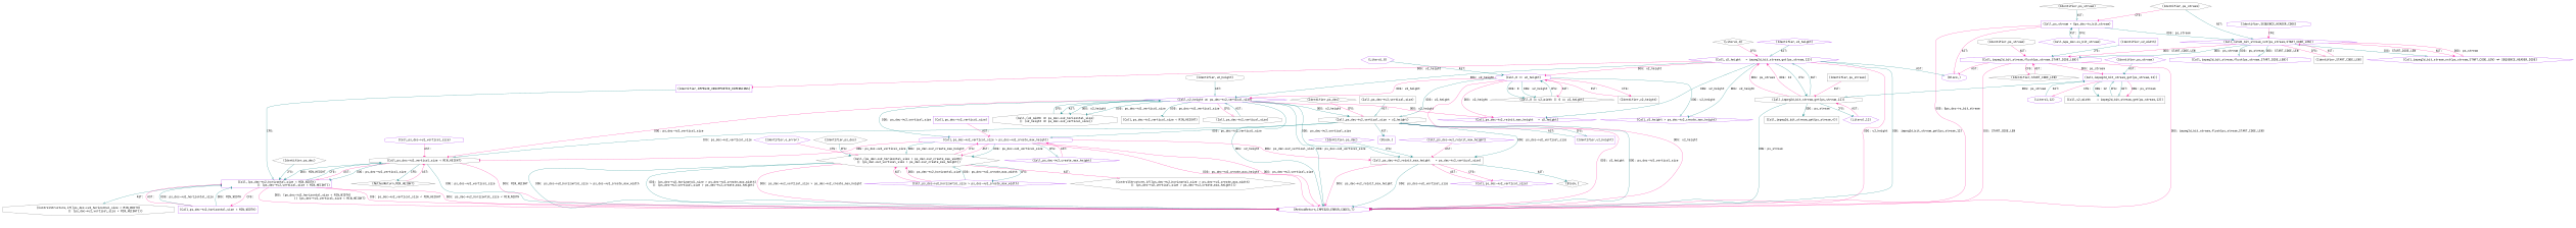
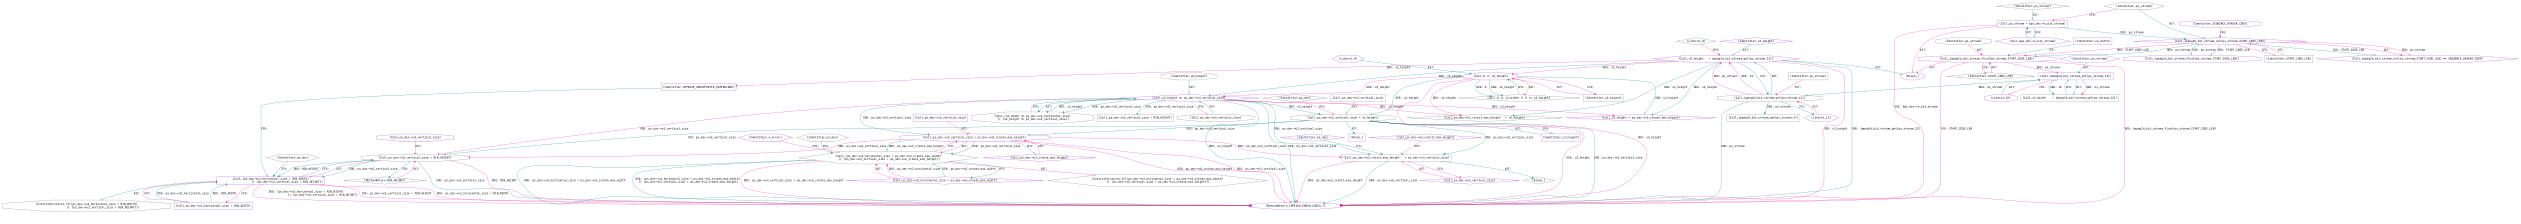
  digraph {
    fontname="JetBrains Mono"
    node [color=purple fontname="JetBrains Mono" shape=octagon]
    edge [arrowhead=tee color=teal fontname="JetBrains Mono"]
    n1 [label="(Call,ps_dec->u2_vertical_size > ps_dec->u2_create_max_height)"]
    n2 [color=gray40 label="(Call,(ps_dec->u2_horizontal_size > ps_dec->u2_create_max_width)\n || (ps_dec->u2_vertical_size > ps_dec->u2_create_max_height))" shape=hexagon]
    n3 [color=gray40 label="(Call,ps_dec->u2_reinit_max_height   = ps_dec->u2_vertical_size)" shape=box]
    n4 [color=gray40 label="(Call,ps_dec->u2_vertical_size < MIN_HEIGHT)"]
    n5 [label="(Call,ps_dec->u2_create_max_height)" shape=diamond]
    n6 [label="(MethodReturn,IMPEG2D_ERROR_CODES_T)"]
    n7 [label="(Call,ps_dec->u2_horizontal_size > ps_dec->u2_create_max_width)" shape=diamond]
    n8 [color=gray40 label="(ControlStructure,if((ps_dec->u2_horizontal_size > ps_dec->u2_create_max_width)\n || (ps_dec->u2_vertical_size > ps_dec->u2_create_max_height)))" shape=hexagon]
    n9 [color=gray40 label="(Block,)" shape=diamond]
    n10 [label="(Call,ps_dec->u2_vertical_size)" shape=diamond]
    n11 [label="(Call,(ps_dec->u2_horizontal_size < MIN_WIDTH)\n                    || (ps_dec->u2_vertical_size < MIN_HEIGHT))" shape=box]
    n12 [color=gray40 label="(MethodReturn,MIN_HEIGHT)" shape=diamond]
    n13 [label="(Call,u2_height != ps_dec->u2_vertical_size)" shape=diamond]
    n14 [color=gray40 label="(Call,ps_dec->u2_vertical_size = u2_height)"]
    n15 [label="(Call,u2_height > ps_dec->u2_create_max_height)" shape=diamond]
    n16 [color=gray40 label="(Call,(u2_width != ps_dec->u2_horizontal_size)\n || (u2_height != ps_dec->u2_vertical_size))"]
    n17 [color=gray40 label="(Call,ps_dec->u2_vertical_size < MIN_HEIGHT)" shape=box]
-   n18 [label="(Call,ps_dec->u2_reinit_max_height   = u2_height)" shape=diamond]
+   n18 [color=gray40 label="(Call,ps_dec->u2_reinit_max_height   = u2_height)" shape=diamond]
    n19 [color=gray40 label="(Call,ps_dec->u2_vertical_size)"]
    n20 [label="(Block,)" shape=box]
    n21 [label="(Identifier,u2_height)" shape=box]
    n22 [label="(Call,0 == u2_height)"]
    n23 [color=gray40 label="(Call,0 == u2_width || 0 == u2_height)" shape=diamond]
    n24 [color=gray40 label="(Identifier,u2_height)" shape=box]
    n25 [label="(Call,u2_height   = impeg2d_bit_stream_get(ps_stream,12))" shape=hexagon]
    n26 [color=gray40 label="(Call,impeg2d_bit_stream_get(ps_stream,12))"]
    n27 [label="(Block,)"]
    n28 [label="(Identifier,IMPEG2D_UNSUPPORTED_DIMENSIONS)" shape=box]
    n29 [label="(Literal,12)" shape=hexagon]
    n30 [color=gray40 label="(Call,impeg2d_bit_stream_get(ps_stream,4))" shape=box]
    n31 [label="(Call,impeg2d_bit_stream_get(ps_stream,12))" shape=box]
    n32 [color=gray40 label="(Call,u2_width    = impeg2d_bit_stream_get(ps_stream,12))" shape=box]
    n33 [label="(Literal,12)"]
    n34 [label="(Call,impeg2d_bit_stream_flush(ps_stream,START_CODE_LEN))"]
    n35 [color=gray40 label="(Identifier,START_CODE_LEN)" shape=diamond]
-   n36 [label="(Call,nxt2d_bit_stream_nxt(ps_stream,START_CODE_LEN))" shape=diamond]
+   n36 [label="(Call,impeg2d_bit_stream_nxt(ps_stream,START_CODE_LEN))" shape=diamond]
    n37 [label="(Call,impeg2d_bit_stream_nxt(ps_stream,START_CODE_LEN) != SEQUENCE_HEADER_CODE)" shape=hexagon]
    n38 [label="(Call,impeg2d_bit_stream_flush(ps_stream,START_CODE_LEN))"]
    n39 [color=gray40 label="(Identifier,START_CODE_LEN)" shape=box]
    n40 [label="(Call,ps_stream = &ps_dec->s_bit_stream)" shape=box]
    n41 [label="(Call,&ps_dec->s_bit_stream)" shape=hexagon]
    n42 [color=gray40 label="(ControlStructure,if((ps_dec->u2_horizontal_size < MIN_WIDTH)\n                    || (ps_dec->u2_vertical_size < MIN_HEIGHT)))"]
    n43 [label="(Call,ps_dec->u2_horizontal_size < MIN_WIDTH)" shape=box]
    n44 [color=gray40 label="(Identifier,ps_dec)" shape=hexagon]
    n45 [label="(Call,ps_dec->u2_vertical_size)"]
    n46 [color=gray40 label="(Identifier,ps_stream)"]
    n47 [label="(Identifier,SEQUENCE_HEADER_CODE)"]
    n48 [label="(Literal,0)" shape=hexagon]
    n49 [color=gray40 label="(Call,ps_dec->u2_vertical_size)" shape=box]
    n50 [color=gray40 label="(Identifier,ps_stream)" shape=diamond]
    n51 [color=gray40 label="(Identifier,u2_height)"]
    n52 [color=gray40 label="(Literal,0)" shape=diamond]
    n53 [label="(Identifier,u2_width)" shape=box]
    n54 [label="(Identifier,u2_height)" shape=diamond]
    n55 [color=gray40 label="(Identifier,ps_stream)" shape=hexagon]
    n56 [color=gray40 label="(Identifier,ps_dec)" shape=diamond]
    n57 [color=gray40 label="(Identifier,ps_stream)" shape=box]
    n58 [label="(Call,ps_dec->u2_reinit_max_height)" shape=diamond]
    n59 [label="(Identifier,ps_dec)" shape=diamond]
    n60 [label="(Identifier,ps_stream)" shape=hexagon]
    n61 [label="(Call,ps_dec->u2_vertical_size)" shape=box]
    n62 [label="(Identifier,e_error)" shape=hexagon]
    n63 [color=gray40 label="(Identifier,ps_dec)" shape=hexagon]
    n1 -> n2 [color=deeppink label="AST: "]
    n1 -> n2 [arrowhead=vee label="DDG: ps_dec->u2_vertical_size"]
    n1 -> n2 [arrowhead=onormal label="DDG: ps_dec->u2_create_max_height"]
    n1 -> n3 [arrowhead=vee color=deeppink label="DDG: ps_dec->u2_vertical_size"]
    n1 -> n4 [color=deeppink label="DDG: ps_dec->u2_vertical_size"]
    n1 -> n5 [arrowhead=onormal label="CFG: "]
    n1 -> n6 [arrowhead=onormal color=deeppink label="DDG: ps_dec->u2_create_max_height"]
    n1 -> n6 [color=deeppink label="DDG: ps_dec->u2_vertical_size"]
    n2 -> n1 [color=deeppink label="CFG: "]
    n2 -> n6 [arrowhead=onormal color=deeppink label="DDG: ps_dec->u2_vertical_size > ps_dec->u2_create_max_height"]
    n2 -> n6 [arrowhead=onormal label="DDG: ps_dec->u2_horizontal_size > ps_dec->u2_create_max_width"]
    n2 -> n6 [label="DDG: (ps_dec->u2_horizontal_size > ps_dec->u2_create_max_width)\n || (ps_dec->u2_vertical_size > ps_dec->u2_create_max_height)"]
    n2 -> n7 [label="CFG: "]
    n2 -> n8 [arrowhead=onormal color=deeppink label="AST: "]
    n3 -> n6 [arrowhead=vee color=deeppink label="DDG: ps_dec->u2_reinit_max_height"]
    n3 -> n6 [label="DDG: ps_dec->u2_vertical_size"]
    n3 -> n9 [arrowhead=vee label="AST: "]
    n3 -> n10 [color=deeppink label="CFG: "]
    n4 -> n6 [arrowhead=onormal label="DDG: ps_dec->u2_vertical_size"]
    n4 -> n6 [arrowhead=onormal color=deeppink label="DDG: MIN_HEIGHT"]
    n4 -> n11 [arrowhead=onormal color=deeppink label="AST: "]
    n4 -> n11 [label="DDG: ps_dec->u2_vertical_size"]
    n4 -> n11 [arrowhead=vee label="DDG: MIN_HEIGHT"]
    n4 -> n12 [label="CFG: "]
    n5 -> n1 [arrowhead=vee color=deeppink label="AST: "]
    n7 -> n2 [arrowhead=vee color=deeppink label="AST: "]
    n7 -> n2 [arrowhead=vee color=deeppink label="DDG: ps_dec->u2_horizontal_size"]
    n7 -> n2 [arrowhead=onormal label="DDG: ps_dec->u2_create_max_width"]
    n10 -> n3 [arrowhead=onormal color=deeppink label="AST: "]
    n11 -> n4 [arrowhead=vee label="CFG: "]
    n11 -> n6 [arrowhead=onormal color=deeppink label="DDG: ps_dec->u2_horizontal_size < MIN_WIDTH"]
    n11 -> n6 [color=deeppink label="DDG: (ps_dec->u2_horizontal_size < MIN_WIDTH)\n                    || (ps_dec->u2_vertical_size < MIN_HEIGHT)"]
    n11 -> n6 [color=deeppink label="DDG: ps_dec->u2_vertical_size < MIN_HEIGHT"]
    n11 -> n42 [arrowhead=onormal label="AST: "]
    n11 -> n43 [arrowhead=vee color=deeppink label="CFG: "]
    n12 -> n4 [color=deeppink label="AST: "]
    n13 -> n1 [label="DDG: ps_dec->u2_vertical_size"]
    n13 -> n3 [label="DDG: ps_dec->u2_vertical_size"]
    n13 -> n4 [color=deeppink label="DDG: ps_dec->u2_vertical_size"]
    n13 -> n6 [label="DDG: ps_dec->u2_vertical_size"]
    n13 -> n6 [arrowhead=onormal label="DDG: u2_height"]
    n13 -> n14 [arrowhead=vee label="DDG: u2_height"]
+   n13 -> n15 [arrowhead=vee color=deeppink label="DDG: u2_height"]
    n13 -> n16 [arrowhead=vee label="AST: "]
    n13 -> n16 [label="DDG: u2_height"]
    n13 -> n16 [label="DDG: ps_dec->u2_vertical_size"]
    n13 -> n17 [label="DDG: ps_dec->u2_vertical_size"]
    n13 -> n18 [arrowhead=onormal color=deeppink label="DDG: u2_height"]
    n13 -> n19 [arrowhead=onormal color=deeppink label="CFG: "]
    n14 -> n1 [arrowhead=onormal label="DDG: ps_dec->u2_vertical_size"]
    n14 -> n3 [arrowhead=vee label="DDG: ps_dec->u2_vertical_size"]
    n14 -> n4 [arrowhead=onormal label="DDG: ps_dec->u2_vertical_size"]
    n14 -> n6 [color=deeppink label="DDG: u2_height"]
    n14 -> n6 [arrowhead=onormal label="DDG: ps_dec->u2_vertical_size"]
    n14 -> n20 [arrowhead=vee label="AST: "]
    n14 -> n21 [arrowhead=onormal label="CFG: "]
    n16 -> n13 [arrowhead=vee label="CFG: "]
    n19 -> n13 [arrowhead=onormal label="AST: "]
    n21 -> n14 [arrowhead=onormal label="AST: "]
    n22 -> n6 [color=deeppink label="DDG: u2_height"]
    n22 -> n13 [arrowhead=vee color=deeppink label="DDG: u2_height"]
    n22 -> n14 [arrowhead=onormal label="DDG: u2_height"]
    n22 -> n15 [arrowhead=onormal label="DDG: u2_height"]
    n22 -> n18 [arrowhead=vee color=deeppink label="DDG: u2_height"]
    n22 -> n23 [color=deeppink label="AST: "]
    n22 -> n23 [label="DDG: 0"]
    n22 -> n23 [label="DDG: u2_height"]
    n22 -> n24 [arrowhead=vee color=deeppink label="CFG: "]
    n23 -> n22 [arrowhead=vee label="CFG: "]
    n24 -> n22 [arrowhead=vee color=deeppink label="AST: "]
    n25 -> n6 [arrowhead=onormal color=deeppink label="DDG: u2_height"]
    n25 -> n6 [arrowhead=vee label="DDG: impeg2d_bit_stream_get(ps_stream,12)"]
    n25 -> n13 [label="DDG: u2_height"]
    n25 -> n15 [label="DDG: u2_height"]
    n25 -> n18 [label="DDG: u2_height"]
    n25 -> n22 [color=deeppink label="DDG: u2_height"]
    n25 -> n26 [arrowhead=vee label="CFG: "]
    n25 -> n27 [arrowhead=onormal label="AST: "]
    n25 -> n28 [color=deeppink label="DDG: u2_height"]
    n26 -> n6 [arrowhead=onormal label="DDG: ps_stream"]
    n26 -> n25 [arrowhead=onormal label="AST: "]
    n26 -> n25 [arrowhead=vee color=deeppink label="DDG: ps_stream"]
    n26 -> n25 [arrowhead=vee color=deeppink label="DDG: 12"]
    n26 -> n29 [label="CFG: "]
    n26 -> n30 [arrowhead=vee label="DDG: ps_stream"]
    n28 -> n11 [arrowhead=onormal label="CFG: "]
    n29 -> n26 [arrowhead=vee color=deeppink label="AST: "]
    n31 -> n26 [arrowhead=onormal label="DDG: ps_stream"]
    n31 -> n32 [arrowhead=onormal label="AST: "]
    n31 -> n32 [arrowhead=vee color=deeppink label="DDG: ps_stream"]
    n31 -> n32 [arrowhead=vee label="DDG: 12"]
    n31 -> n33 [arrowhead=onormal color=deeppink label="CFG: "]
    n32 -> n31 [arrowhead=onormal label="CFG: "]
    n33 -> n31 [label="AST: "]
    n34 -> n6 [arrowhead=onormal color=deeppink label="DDG: impeg2d_bit_stream_flush(ps_stream,START_CODE_LEN)"]
    n34 -> n6 [arrowhead=vee color=deeppink label="DDG: START_CODE_LEN"]
    n34 -> n27 [color=deeppink label="AST: "]
    n34 -> n31 [color=deeppink label="DDG: ps_stream"]
    n34 -> n35 [color=deeppink label="CFG: "]
    n35 -> n34 [arrowhead=vee color=deeppink label="AST: "]
    n36 -> n34 [label="DDG: ps_stream"]
    n36 -> n34 [arrowhead=vee color=deeppink label="DDG: START_CODE_LEN"]
    n36 -> n37 [arrowhead=vee color=deeppink label="AST: "]
    n36 -> n37 [arrowhead=onormal color=deeppink label="DDG: ps_stream"]
    n36 -> n37 [arrowhead=onormal label="DDG: START_CODE_LEN"]
    n36 -> n38 [arrowhead=onormal label="DDG: ps_stream"]
    n36 -> n38 [arrowhead=onormal label="DDG: START_CODE_LEN"]
    n36 -> n39 [arrowhead=onormal color=deeppink label="CFG: "]
    n39 -> n36 [color=deeppink label="AST: "]
    n40 -> n6 [color=deeppink label="DDG: &ps_dec->s_bit_stream"]
    n40 -> n27 [arrowhead=onormal color=deeppink label="AST: "]
    n40 -> n36 [arrowhead=vee label="DDG: ps_stream"]
    n40 -> n41 [arrowhead=onormal label="CFG: "]
    n41 -> n40 [arrowhead=vee label="AST: "]
    n43 -> n11 [color=deeppink label="AST: "]
    n43 -> n11 [label="DDG: ps_dec->u2_horizontal_size"]
    n43 -> n11 [label="DDG: MIN_WIDTH"]
    n44 -> n2 [arrowhead=vee label="CFG: "]
    n45 -> n4 [color=deeppink label="AST: "]
    n46 -> n34 [arrowhead=vee color=deeppink label="AST: "]
    n47 -> n36 [arrowhead=vee color=deeppink label="CFG: "]
    n48 -> n22 [arrowhead=vee label="AST: "]
    n49 -> n14 [arrowhead=onormal label="AST: "]
    n50 -> n40 [arrowhead=onormal label="AST: "]
    n51 -> n13 [arrowhead=onormal label="AST: "]
    n52 -> n25 [arrowhead=vee color=deeppink label="CFG: "]
    n53 -> n34 [label="CFG: "]
    n54 -> n25 [arrowhead=onormal label="AST: "]
    n55 -> n36 [arrowhead=onormal label="AST: "]
    n55 -> n40 [color=deeppink label="CFG: "]
    n56 -> n14 [arrowhead=onormal color=deeppink label="CFG: "]
    n57 -> n26 [color=deeppink label="AST: "]
    n58 -> n3 [color=deeppink label="AST: "]
    n59 -> n3 [arrowhead=vee label="CFG: "]
    n60 -> n31 [label="AST: "]
    n61 -> n1 [color=deeppink label="AST: "]
    n62 -> n2 [arrowhead=onormal color=deeppink label="CFG: "]
    n63 -> n11 [arrowhead=vee label="CFG: "]
  }
